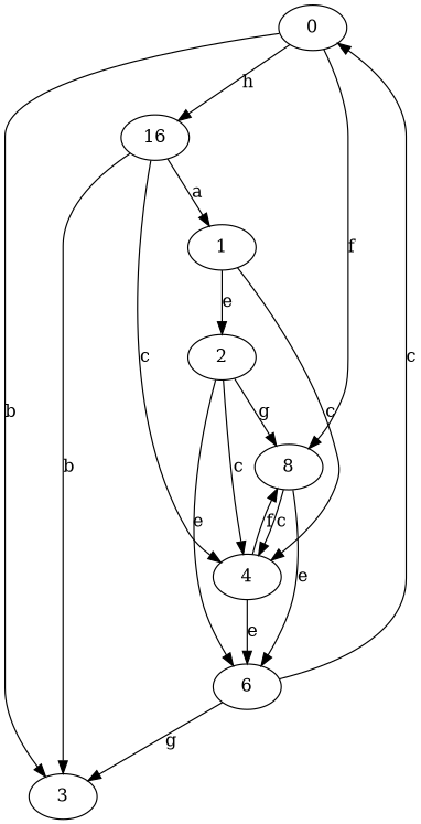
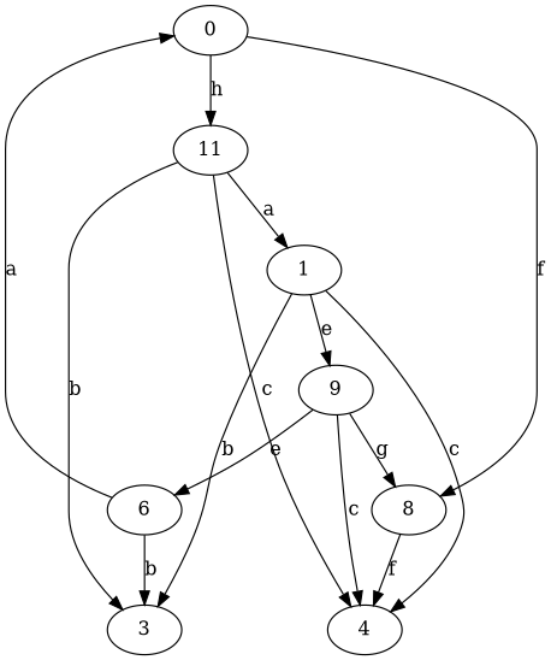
  strict digraph {
    0
    3
    8
-   11 [label=16]
+   11
    4
    6
    1
-   9 [label=2]
-   0 -> 3 [label=b]
+   9
+   1 -> 3 [label=b]
    0 -> 8 [label=f]
    0 -> 11 [label=h]
-   8 -> 4 [label=c]
-   8 -> 6 [label=e]
+   8 -> 4 [label=f]
    11 -> 3 [label=b]
    11 -> 4 [label=c]
    11 -> 1 [label=a]
-   4 -> 8 [label=f]
-   4 -> 6 [label=e]
-   6 -> 0 [label=c]
-   6 -> 3 [label=g]
+   6 -> 0 [label=a]
+   6 -> 3 [label=b]
    1 -> 4 [label=c]
    1 -> 9 [label=e]
    9 -> 8 [label=g]
    9 -> 4 [label=c]
    9 -> 6 [label=e]
  }
